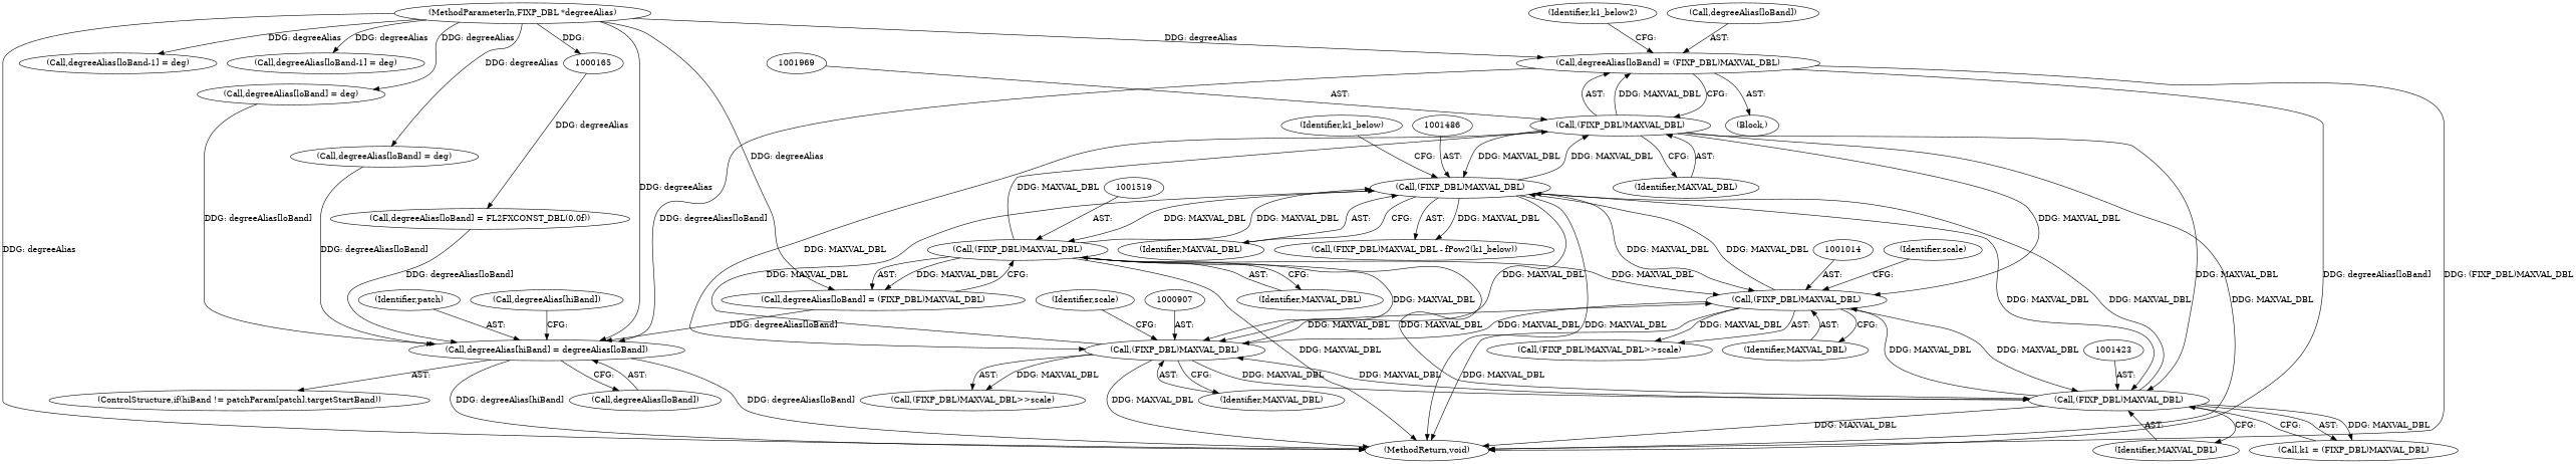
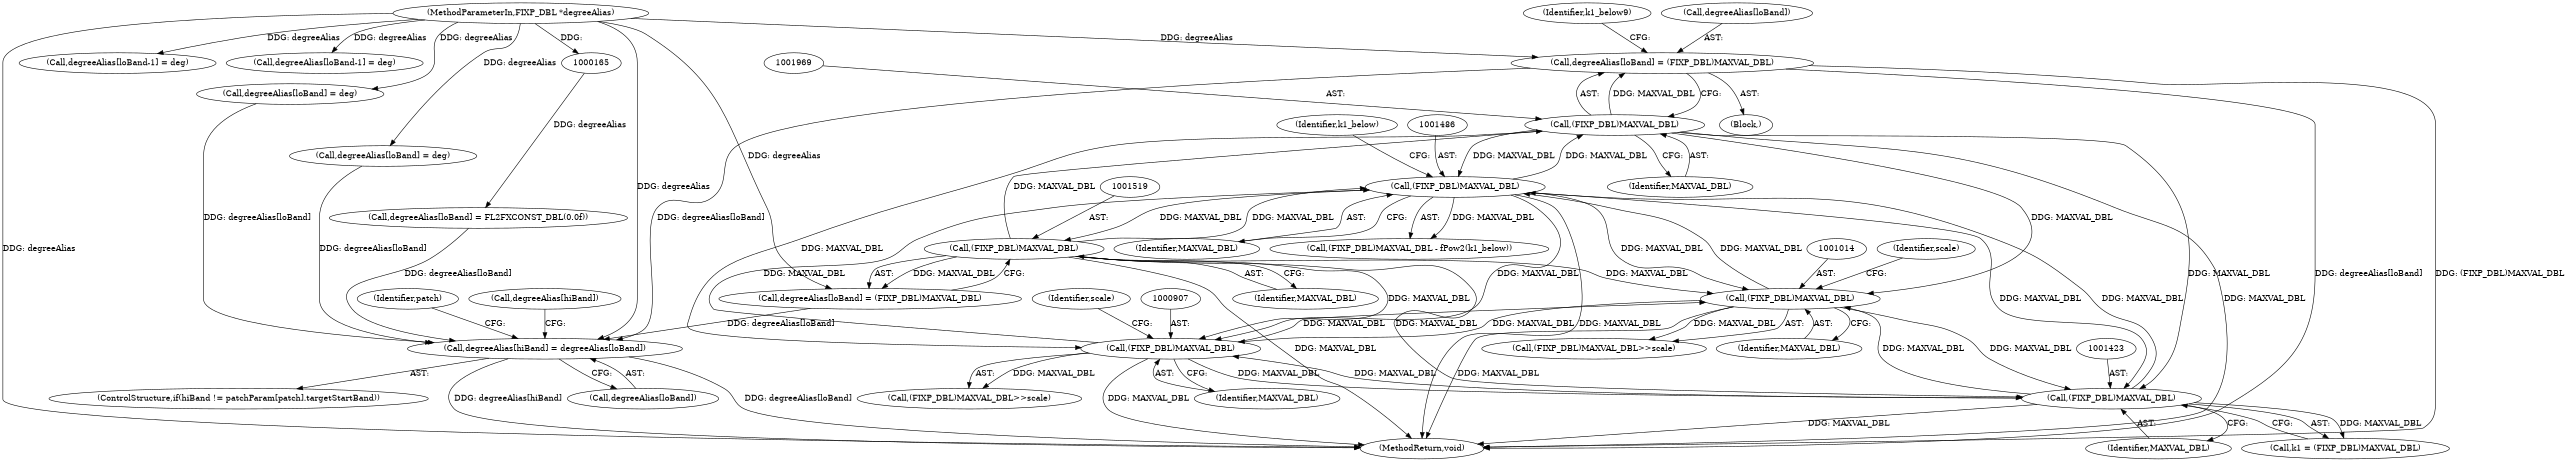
  digraph {
    n1 [label="(Call,degreeAlias[loBand] = (FIXP_DBL)MAXVAL_DBL)"]
    n2 [label="(Call,(FIXP_DBL)MAXVAL_DBL)"]
    n3 [label="(Call,degreeAlias[hiBand] = degreeAlias[loBand])"]
    n4 [label="(Block,)"]
    n5 [label="(MethodReturn,void)"]
    n6 [label="(Call,(FIXP_DBL)MAXVAL_DBL)"]
    n7 [label="(Call,(FIXP_DBL)MAXVAL_DBL)"]
    n8 [label="(Call,(FIXP_DBL)MAXVAL_DBL)"]
    n9 [label="(Call,(FIXP_DBL)MAXVAL_DBL)"]
    n10 [label="(Identifier,MAXVAL_DBL)"]
    n11 [label="(Call,degreeAlias[loBand])"]
    n12 [label="(ControlStructure,if(hiBand != patchParam[patch].targetStartBand))"]
    n13 [label="(Call,(FIXP_DBL)MAXVAL_DBL)"]
    n14 [label="(Identifier,MAXVAL_DBL)"]
    n15 [label="(Call,(FIXP_DBL)MAXVAL_DBL - fPow2(k1_below))"]
    n16 [label="(Call,(FIXP_DBL)MAXVAL_DBL>>scale)"]
    n17 [label="(Identifier,MAXVAL_DBL)"]
    n18 [label="(Call,(FIXP_DBL)MAXVAL_DBL>>scale)"]
    n19 [label="(Identifier,MAXVAL_DBL)"]
    n20 [label="(Identifier,MAXVAL_DBL)"]
    n21 [label="(Call,k1 = (FIXP_DBL)MAXVAL_DBL)"]
    n22 [label="(Call,degreeAlias[loBand] = (FIXP_DBL)MAXVAL_DBL)"]
    n23 [label="(Identifier,MAXVAL_DBL)"]
    n24 [label="(MethodParameterIn,FIXP_DBL *degreeAlias)"]
    n25 [label="(Call,degreeAlias[loBand] = deg)"]
    n26 [label="(Call,degreeAlias[loBand-1] = deg)"]
    n27 [label="(Call,degreeAlias[loBand-1] = deg)"]
    n28 [label="(Call,degreeAlias[loBand] = deg)"]
    1000165
    n30 [label="(Call,degreeAlias[loBand] = FL2FXCONST_DBL(0.0f))"]
    n31 [label="(Identifier,patch)"]
-   n32 [label="(Identifier,k1_below2)"]
+   n32 [label="(Identifier,k1_below9)"]
    n33 [label="(Identifier,scale)"]
    n34 [label="(Call,degreeAlias[hiBand])"]
    n35 [label="(Identifier,scale)"]
    n36 [label="(Call,degreeAlias[loBand])"]
    n37 [label="(Identifier,k1_below)"]
    n38 [label=1001969]
    1001486
    1001519
    1001014
    1000907
    1001423
    n1 -> n2 [label="CFG: "]
    n1 -> n3 [label="DDG: degreeAlias[loBand]"]
    n1 -> n4 [label="AST: "]
    n1 -> n5 [label="DDG: degreeAlias[loBand]"]
    n1 -> n5 [label="DDG: (FIXP_DBL)MAXVAL_DBL"]
    n2 -> n1 [label="AST: "]
    n2 -> n1 [label="DDG: MAXVAL_DBL"]
    n2 -> n5 [label="DDG: MAXVAL_DBL"]
    n2 -> n6 [label="DDG: MAXVAL_DBL"]
    n2 -> n7 [label="DDG: MAXVAL_DBL"]
    n2 -> n8 [label="DDG: MAXVAL_DBL"]
    n2 -> n9 [label="DDG: MAXVAL_DBL"]
    n2 -> n10 [label="CFG: "]
    n3 -> n5 [label="DDG: degreeAlias[loBand]"]
    n3 -> n5 [label="DDG: degreeAlias[hiBand]"]
    n3 -> n11 [label="CFG: "]
    n3 -> n12 [label="AST: "]
    n6 -> n2 [label="DDG: MAXVAL_DBL"]
    n6 -> n5 [label="DDG: MAXVAL_DBL"]
    n6 -> n7 [label="DDG: MAXVAL_DBL"]
    n6 -> n8 [label="DDG: MAXVAL_DBL"]
    n6 -> n9 [label="DDG: MAXVAL_DBL"]
    n6 -> n13 [label="DDG: MAXVAL_DBL"]
    n6 -> n14 [label="CFG: "]
    n6 -> n15 [label="AST: "]
    n6 -> n15 [label="DDG: MAXVAL_DBL"]
    n7 -> n5 [label="DDG: MAXVAL_DBL"]
    n7 -> n6 [label="DDG: MAXVAL_DBL"]
    n7 -> n8 [label="DDG: MAXVAL_DBL"]
    n7 -> n9 [label="DDG: MAXVAL_DBL"]
    n7 -> n16 [label="AST: "]
    n7 -> n16 [label="DDG: MAXVAL_DBL"]
    n7 -> n17 [label="CFG: "]
    n8 -> n5 [label="DDG: MAXVAL_DBL"]
    n8 -> n6 [label="DDG: MAXVAL_DBL"]
    n8 -> n7 [label="DDG: MAXVAL_DBL"]
    n8 -> n9 [label="DDG: MAXVAL_DBL"]
    n8 -> n18 [label="AST: "]
    n8 -> n18 [label="DDG: MAXVAL_DBL"]
    n8 -> n19 [label="CFG: "]
    n9 -> n5 [label="DDG: MAXVAL_DBL"]
    n9 -> n6 [label="DDG: MAXVAL_DBL"]
    n9 -> n7 [label="DDG: MAXVAL_DBL"]
    n9 -> n8 [label="DDG: MAXVAL_DBL"]
    n9 -> n20 [label="CFG: "]
    n9 -> n21 [label="AST: "]
    n9 -> n21 [label="DDG: MAXVAL_DBL"]
    n10 -> n2 [label="AST: "]
    n11 -> n3 [label="AST: "]
    n13 -> n2 [label="DDG: MAXVAL_DBL"]
    n13 -> n5 [label="DDG: MAXVAL_DBL"]
    n13 -> n6 [label="DDG: MAXVAL_DBL"]
    n13 -> n7 [label="DDG: MAXVAL_DBL"]
    n13 -> n8 [label="DDG: MAXVAL_DBL"]
    n13 -> n9 [label="DDG: MAXVAL_DBL"]
    n13 -> n22 [label="AST: "]
    n13 -> n22 [label="DDG: MAXVAL_DBL"]
    n13 -> n23 [label="CFG: "]
    n14 -> n6 [label="AST: "]
    n17 -> n7 [label="AST: "]
    n19 -> n8 [label="AST: "]
    n20 -> n9 [label="AST: "]
    n21 -> n9 [label="CFG: "]
    n22 -> n3 [label="DDG: degreeAlias[loBand]"]
    n22 -> n13 [label="CFG: "]
    n23 -> n13 [label="AST: "]
    n24 -> n1 [label="DDG: degreeAlias"]
    n24 -> n3 [label="DDG: degreeAlias"]
    n24 -> n5 [label="DDG: degreeAlias"]
    n24 -> n22 [label="DDG: degreeAlias"]
    n24 -> n25 [label="DDG: degreeAlias"]
    n24 -> n26 [label="DDG: degreeAlias"]
    n24 -> n27 [label="DDG: degreeAlias"]
    n24 -> n28 [label="DDG: degreeAlias"]
    n24 -> 1000165 [label="DDG: "]
    n25 -> n3 [label="DDG: degreeAlias[loBand]"]
    n28 -> n3 [label="DDG: degreeAlias[loBand]"]
    1000165 -> n30 [label="DDG: degreeAlias"]
    n30 -> n3 [label="DDG: degreeAlias[loBand]"]
-   n31 -> n3 [label="AST: "]
+   n31 -> n3 [label="CFG: "]
    n32 -> n1 [label="CFG: "]
    n33 -> n8 [label="CFG: "]
    n34 -> n3 [label="CFG: "]
    n35 -> n7 [label="CFG: "]
    n36 -> n1 [label="AST: "]
    n37 -> n6 [label="CFG: "]
    n38 -> n2 [label="AST: "]
    1001486 -> n6 [label="AST: "]
    1001519 -> n13 [label="AST: "]
    1001014 -> n7 [label="AST: "]
    1000907 -> n8 [label="AST: "]
    1001423 -> n9 [label="AST: "]
  }
